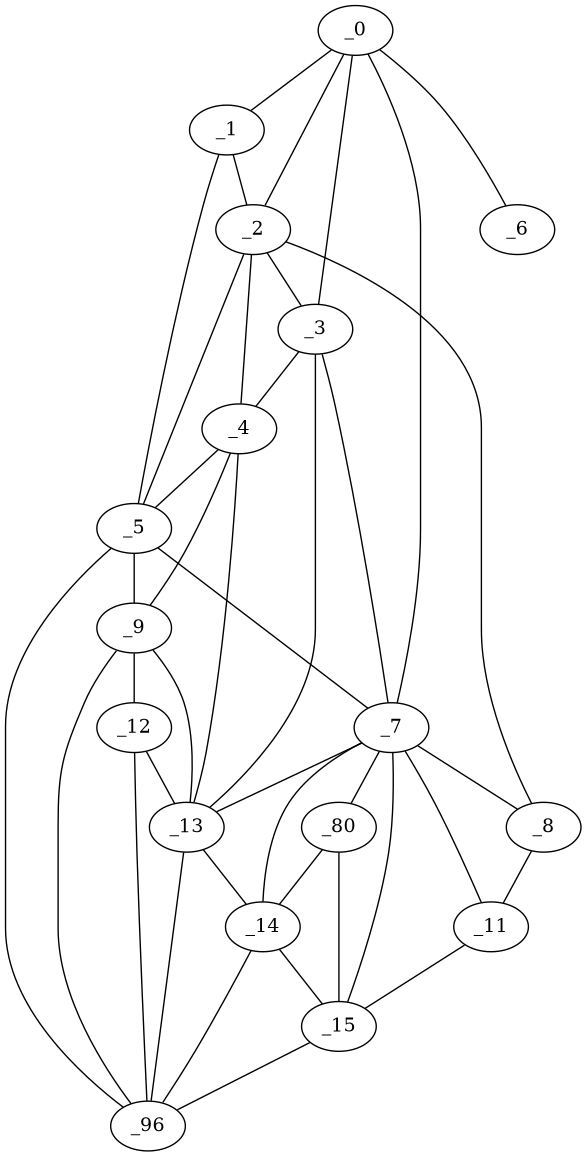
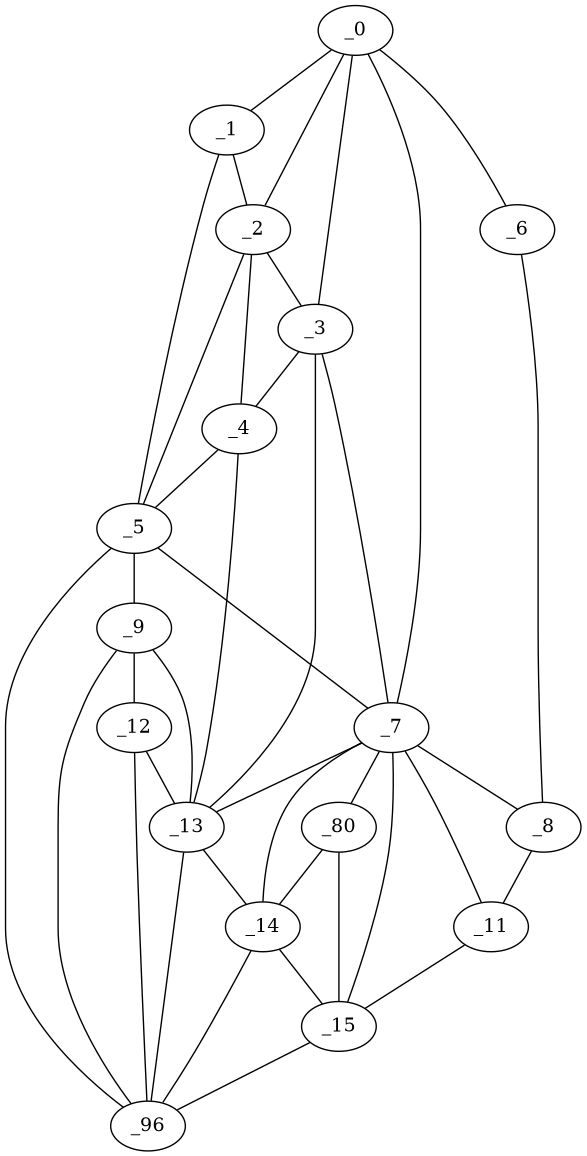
  graph {
    node [x=82 y=86]
    edge [valence=2]
    _0 [x=27 y=50]
    _1 [x=28 y=23]
    _2 [x=39 y=22]
    _3 [x=57 y=25]
    _6 [x=78 y=95]
    _7 [y=76]
    _5 [x=75 y=10]
    _4 [x=69 y=15]
    _13 [x=102 y=40]
    _8
    _11 [x=101]
    n12 [label=_80 x=99 y=67]
    _14 [x=103 y=53]
    _15 [x=103 y=79]
    _9 [x=92 y=12]
    n16 [label=_96 x=104 y=9]
    _12 [x=102 y=18]
    _0 -- _1 [valence=1]
    _0 -- _2
    _0 -- _3
    _0 -- _6 [valence=1]
    _0 -- _7
    _1 -- _2
    _1 -- _5 [valence=1]
    _2 -- _3
    _2 -- _5 [valence=1]
    _2 -- _4
    _3 -- _7 [valence=1]
    _3 -- _4
    _3 -- _13
-   _2 -- _8 [valence=1]
+   _6 -- _8 [valence=1]
    _7 -- _13
    _7 -- _8
    _7 -- _11 [valence=1]
    _7 -- n12 [valence=1]
    _7 -- _14
    _7 -- _15
    _5 -- _7
    _5 -- _9 [valence=1]
    _5 -- n16 [valence=1]
    _4 -- _5
    _4 -- _13 [valence=1]
-   _4 -- _9
    _13 -- _14 [valence=1]
    _13 -- n16
    _8 -- _11
    _11 -- _15 [valence=1]
    n12 -- _14
    n12 -- _15
    _14 -- _15
    _14 -- n16
    _15 -- n16 [valence=1]
    _9 -- _13
    _9 -- n16
    _9 -- _12
    _12 -- _13 [valence=1]
    _12 -- n16
  }
